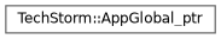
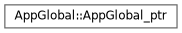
  digraph {
    rankdir=LR
-   n1 [color=grey40 fillcolor=white fontname=Helvetica fontsize=10 height=0.2 label="TechStorm::AppGlobal_ptr" shape=box style=filled width=0.4]
+   n1 [color=grey40 fillcolor=white fontname=Helvetica fontsize=10 height=0.2 label="AppGlobal::AppGlobal_ptr" shape=box style=filled width=0.4]
  }
